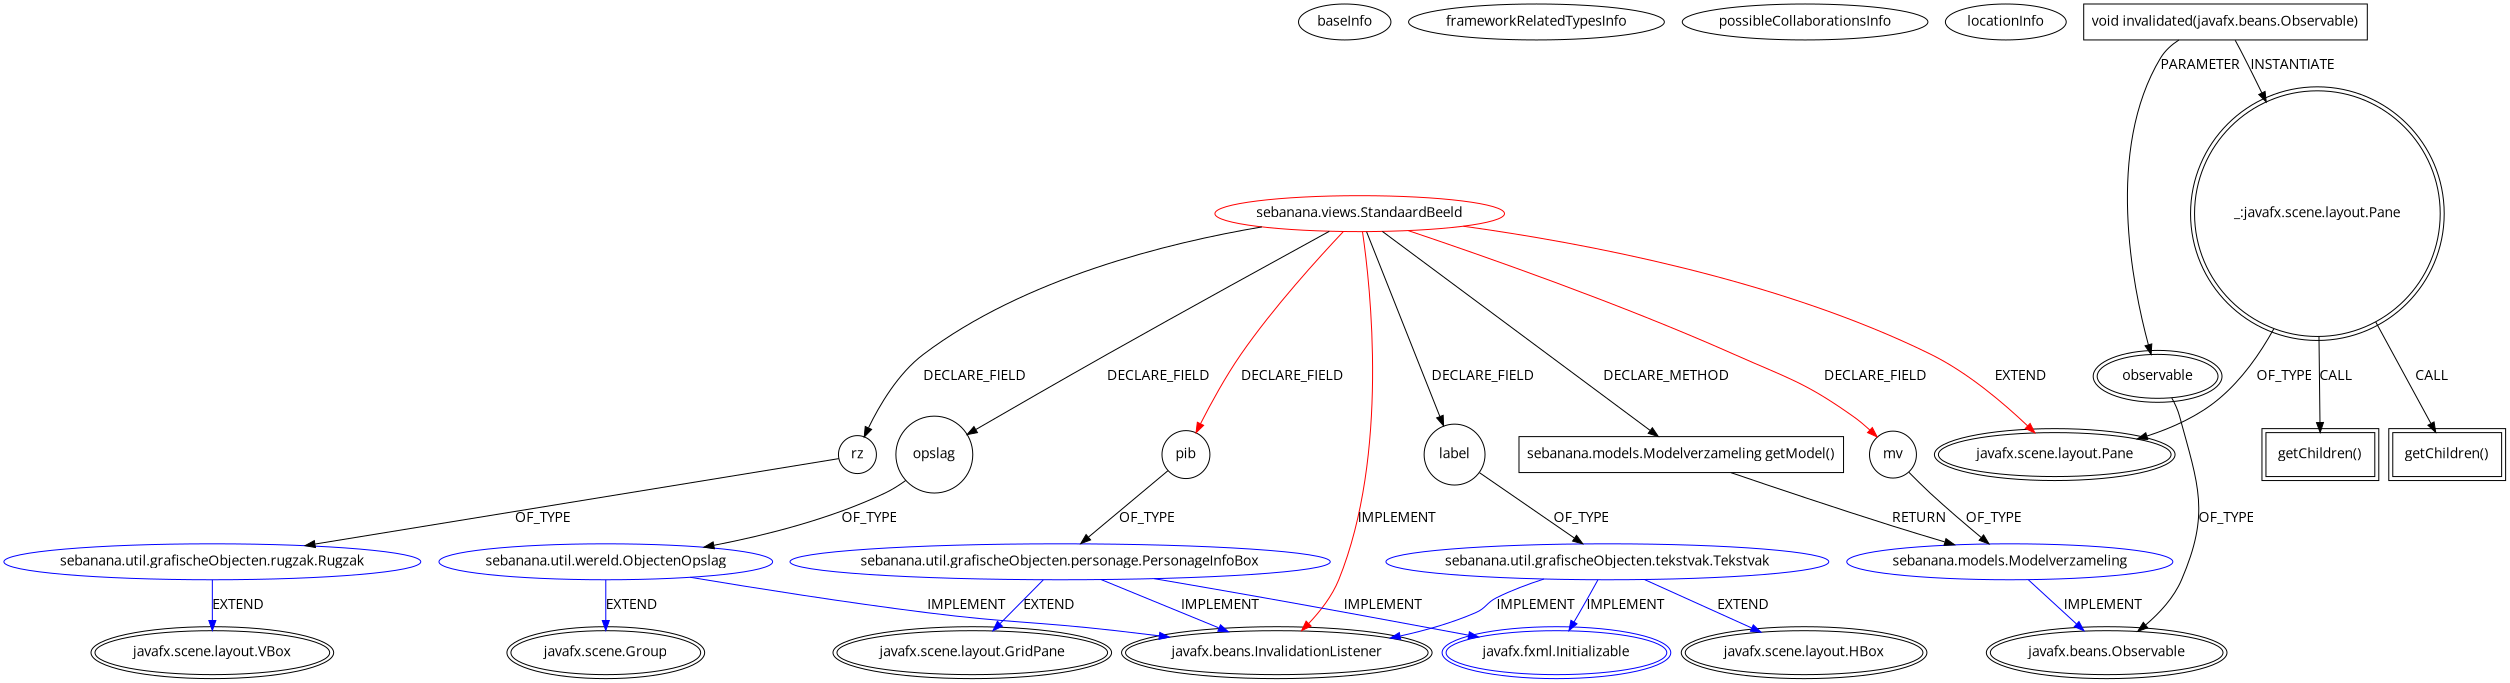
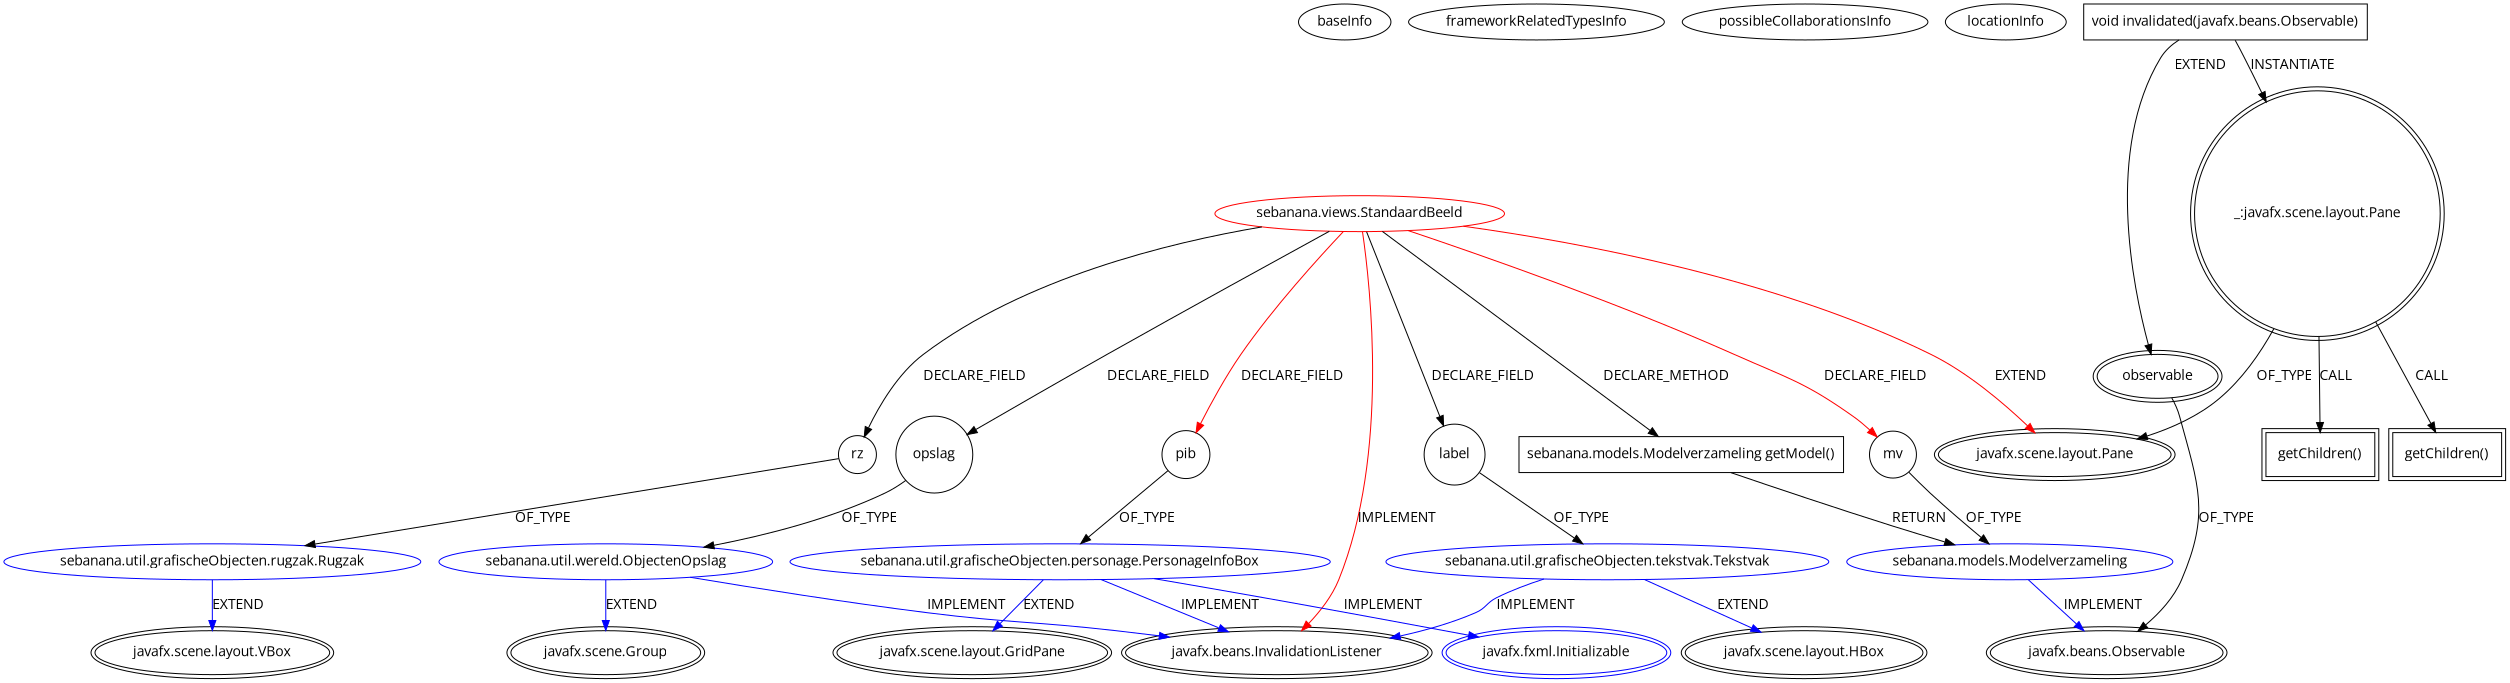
  digraph {
    fontname="Open Sans"
    node [fontname="Open Sans" isFrameworkType=false vertexType=FRAMEWORK_CLASS_TYPE]
    edge [fontname="Open Sans"]
    baseInfo [category=extension_graph graphId=4134 isAnonymous=false possibleRelation=true isFrameworkType="" vertexType=""]
    frameworkRelatedTypesInfo [0="javafx.scene.layout.Pane" 1="javafx.beans.InvalidationListener" isFrameworkType="" vertexType=""]
    possibleCollaborationsInfo [0="4134~FIELD_DECLARATION-~javafx.scene.layout.Pane javafx.beans.InvalidationListener ~javafx.scene.layout.HBox javafx.fxml.Initializable javafx.beans.InvalidationListener ~false~false" 1="4134~CLIENT_METHOD_DECLARATION-RETURN_TYPE-FIELD_DECLARATION-~javafx.scene.layout.Pane javafx.beans.InvalidationListener ~javafx.beans.Observable ~false~false" 2="4134~FIELD_DECLARATION-~javafx.scene.layout.Pane javafx.beans.InvalidationListener ~javafx.scene.layout.VBox ~false~false" 3="4134~FIELD_DECLARATION-~javafx.scene.layout.Pane javafx.beans.InvalidationListener ~javafx.scene.Group javafx.beans.InvalidationListener ~false~false" 4="4134~FIELD_DECLARATION-~javafx.scene.layout.Pane javafx.beans.InvalidationListener ~javafx.scene.layout.GridPane javafx.fxml.Initializable javafx.beans.InvalidationListener ~false~false" isFrameworkType="" vertexType=""]
    locationInfo [contextSignature=StandaardBeeld filePath="/sebbafer-Sebanana/Sebanana-master/src/sebanana/views/StandaardBeeld.java" graphId=4134 projectName="sebbafer-Sebanana" isFrameworkType="" vertexType=""]
    n5 [color=red label="sebanana.views.StandaardBeeld" vertexType=ROOT_CLIENT_CLASS_DECLARATION]
    n6 [isFrameworkType=true label="javafx.scene.layout.Pane" peripheries=2]
    n7 [isFrameworkType=true label="javafx.beans.InvalidationListener" peripheries=2 vertexType=FRAMEWORK_INTERFACE_TYPE]
    n8 [label=label shape=circle vertexType=FIELD_DECLARATION]
    n9 [label=mv shape=circle vertexType=FIELD_DECLARATION]
    n10 [label=opslag shape=circle vertexType=FIELD_DECLARATION]
    n11 [label=pib shape=circle vertexType=FIELD_DECLARATION]
    n12 [label=rz shape=circle vertexType=FIELD_DECLARATION]
    n13 [label="sebanana.models.Modelverzameling getModel()" shape=box vertexType=CLIENT_METHOD_DECLARATION]
    n14 [color=blue label="sebanana.util.grafischeObjecten.tekstvak.Tekstvak" vertexType=REFERENCE_CLIENT_CLASS_DECLARATION]
    n15 [color=blue label="sebanana.models.Modelverzameling" vertexType=REFERENCE_CLIENT_CLASS_DECLARATION]
    n16 [color=blue label="sebanana.util.wereld.ObjectenOpslag" vertexType=REFERENCE_CLIENT_CLASS_DECLARATION]
    n17 [color=blue label="sebanana.util.grafischeObjecten.personage.PersonageInfoBox" vertexType=REFERENCE_CLIENT_CLASS_DECLARATION]
    n18 [color=blue label="sebanana.util.grafischeObjecten.rugzak.Rugzak" vertexType=REFERENCE_CLIENT_CLASS_DECLARATION]
    n19 [label="void invalidated(javafx.beans.Observable)" shape=box vertexType=OVERRIDING_METHOD_DECLARATION]
    n20 [isFrameworkType=true label=observable peripheries=2 vertexType=PARAMETER_DECLARATION]
    n21 [isFrameworkType=true label="_:javafx.scene.layout.Pane" peripheries=2 shape=circle vertexType=VARIABLE_EXPRESION]
    n22 [isFrameworkType=true label="javafx.scene.layout.HBox" peripheries=2]
    n23 [color=blue isFrameworkType=true label="javafx.fxml.Initializable" peripheries=2 vertexType=FRAMEWORK_INTERFACE_TYPE]
    n24 [isFrameworkType=true label="javafx.beans.Observable" peripheries=2 vertexType=FRAMEWORK_INTERFACE_TYPE]
    n25 [isFrameworkType=true label="javafx.scene.Group" peripheries=2]
    n26 [isFrameworkType=true label="javafx.scene.layout.GridPane" peripheries=2]
    n27 [isFrameworkType=true label="javafx.scene.layout.VBox" peripheries=2]
    n28 [isFrameworkType=true label="getChildren()" peripheries=2 shape=box vertexType=INSIDE_CALL]
    n29 [isFrameworkType=true label="getChildren()" peripheries=2 shape=box vertexType=INSIDE_CALL]
    n5 -> n6 [color=red label=EXTEND]
    n5 -> n7 [color=red label=IMPLEMENT]
    n5 -> n8 [label=DECLARE_FIELD]
    n5 -> n9 [color=red label=DECLARE_FIELD]
    n5 -> n10 [label=DECLARE_FIELD]
    n5 -> n11 [color=red label=DECLARE_FIELD]
    n5 -> n12 [label=DECLARE_FIELD]
    n5 -> n13 [label=DECLARE_METHOD]
    n8 -> n14 [label=OF_TYPE]
    n9 -> n15 [label=OF_TYPE]
    n10 -> n16 [label=OF_TYPE]
    n11 -> n17 [label=OF_TYPE]
    n12 -> n18 [label=OF_TYPE]
    n13 -> n15 [label=RETURN]
    n14 -> n7 [color=blue label=IMPLEMENT]
    n14 -> n22 [color=blue label=EXTEND]
-   n14 -> n23 [color=blue label=IMPLEMENT]
    n15 -> n24 [color=blue label=IMPLEMENT]
    n16 -> n7 [color=blue label=IMPLEMENT]
    n16 -> n25 [color=blue label=EXTEND]
    n17 -> n7 [color=blue label=IMPLEMENT]
    n17 -> n23 [color=blue label=IMPLEMENT]
    n17 -> n26 [color=blue label=EXTEND]
    n18 -> n27 [color=blue label=EXTEND]
-   n19 -> n20 [label=PARAMETER]
+   n19 -> n20 [label=EXTEND]
    n19 -> n21 [label=INSTANTIATE]
    n20 -> n24 [label=OF_TYPE]
    n21 -> n6 [label=OF_TYPE]
    n21 -> n28 [label=CALL]
    n21 -> n29 [label=CALL]
  }
